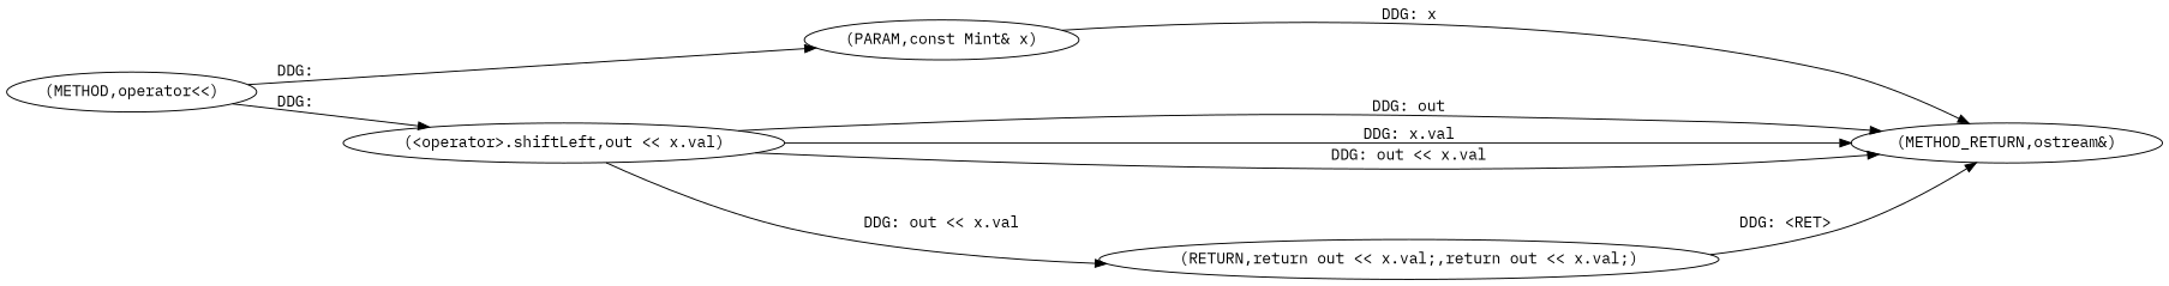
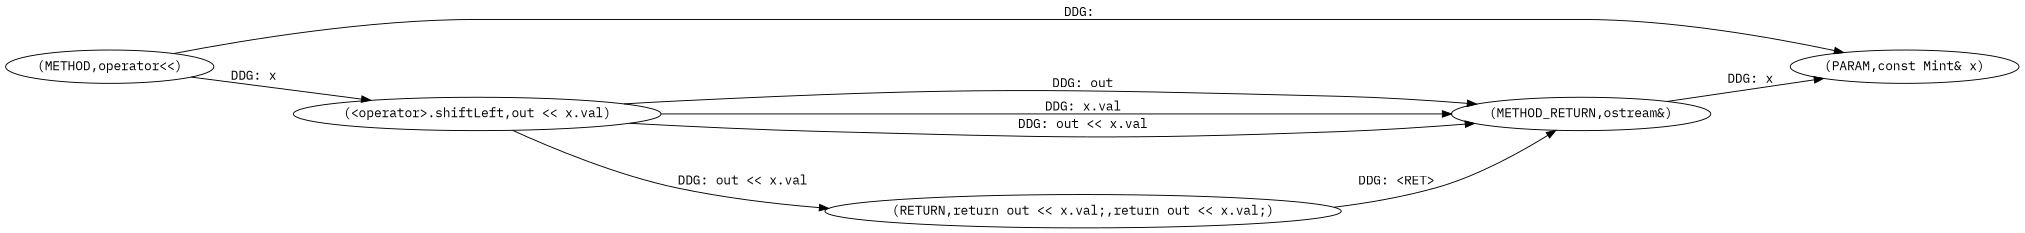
  digraph {
    fontname="IBM Plex Mono"
    rankdir=LR
    node [fontname="IBM Plex Mono"]
    edge [fontname="IBM Plex Mono"]
    n1 [label="(METHOD,operator<<)"]
    n2 [label="(PARAM,const Mint& x)"]
    n3 [label="(<operator>.shiftLeft,out << x.val)"]
    n4 [label="(METHOD_RETURN,ostream&)"]
    n5 [label="(RETURN,return out << x.val;,return out << x.val;)"]
    n1 -> n2 [label="DDG: "]
-   n1 -> n3 [label="DDG: "]
-   n2 -> n4 [label="DDG: x"]
+   n1 -> n3 [label="DDG: x"]
+   n4 -> n2 [label="DDG: x"]
    n3 -> n4 [label="DDG: out"]
    n3 -> n4 [label="DDG: x.val"]
    n3 -> n4 [label="DDG: out << x.val"]
    n3 -> n5 [label="DDG: out << x.val"]
    n5 -> n4 [label="DDG: <RET>"]
  }
